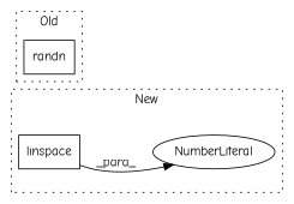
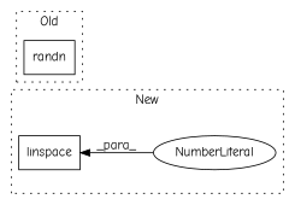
  digraph {
    rankdir=LR
    fontname="Comic Neue"
    node [a=32 shape=box fontname="Comic Neue"]
    n1 [l="9,1" label=linspace s="1023,1053"]
    n2 [a=34 l=4 label=NumberLiteral s=1049 shape=ellipse]
    n3 [l="6,1" label=randn s="897,910"]
    subgraph cluster_1 {
      label=New
      style=dotted
      n1
      n2
    }
    subgraph cluster_2 {
      label=Old
      style=dotted
      n3
    }
-   n1 -> n2 [label=_para_ fontname="Comic Neue"]
+   n2 -> n1 [label=_para_ fontname="Comic Neue"]
  }
